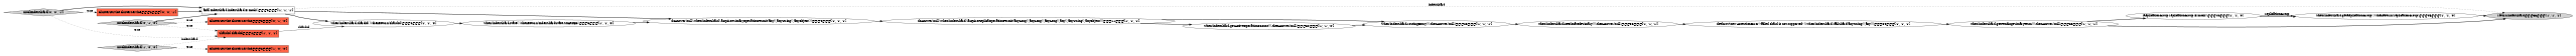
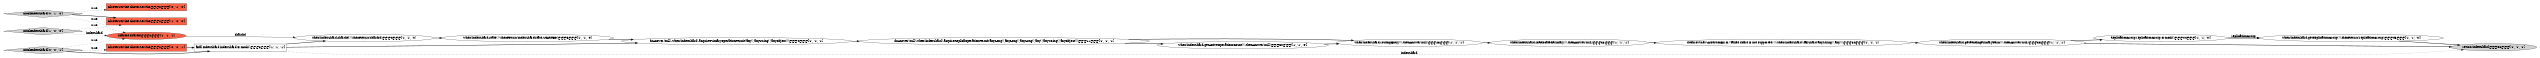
  digraph {
    rankdir=LR
    node [fillcolor=white shape=ellipse style=filled]
    edge [style=bold]
    n1 [label="when(indexShard.routingEntry()).thenAnswer(null)@@@23@@@['1', '1', '1']"]
    n2 [label="when(indexShard.isRelocatedPrimary()).thenAnswer(null)@@@33@@@['1', '1', '1']"]
    n3 [label="doThrow(new AssertionError(\"failed shard is not supported\")).when(indexShard).failShard(anyString(),any())@@@34@@@['1', '1', '1']"]
    n4 [label="when(indexShard.getPendingPrimaryTerm()).thenAnswer(null)@@@35@@@['1', '1', '1']"]
    n5 [fillcolor=lightgray label="return indexShard@@@36@@@['1', '1', '1']"]
    n6 [label="ReplicationGroup replicationGroup = mock()@@@44@@@['1', '1', '0']"]
    n7 [fillcolor=lightgray label="mockIndexShard['0', '1', '0']" shape=diamond]
    n8 [fillcolor=tomato label="ClusterService clusterService@@@2@@@['0', '1', '0']" shape=box]
    n9 [label="final IndexShard indexShard = mock()@@@3@@@['1', '1', '1']" shape=box]
-   n10 [fillcolor=tomato label="ShardId shardId@@@2@@@['1', '1', '1']" shape=box]
+   n10 [fillcolor=tomato label="ShardId shardId@@@2@@@['1', '1', '1']"]
    n11 [label="doAnswer(null).when(indexShard).acquirePrimaryOperationPermit(any(),anyString(),anyObject())@@@4@@@['1', '1', '1']"]
    n12 [label="when(indexShard.shardId()).thenReturn(shardId)@@@4@@@['1', '1', '0']"]
    n13 [fillcolor=lightgray label="mockIndexShard['0', '0', '1']" shape=diamond]
    n14 [fillcolor=tomato label="ClusterService clusterService@@@2@@@['0', '0', '1']" shape=box]
    n15 [label="when(indexShard.state()).thenReturn(IndexShardState.STARTED)@@@5@@@['1', '1', '0']"]
    n16 [label="doAnswer(null).when(indexShard).acquireReplicaOperationPermit(anyLong(),anyLong(),anyLong(),any(),anyString(),anyObject())@@@11@@@['1', '1', '1']"]
    n17 [label="when(indexShard.getActiveOperationsCount()).thenAnswer(null)@@@30@@@['1', '1', '0']"]
    n18 [label="when(indexShard.getReplicationGroup()).thenReturn(replicationGroup)@@@45@@@['1', '1', '0']"]
    n19 [fillcolor=tomato label="ClusterService clusterService@@@2@@@['1', '0', '0']" shape=box]
    n20 [fillcolor=lightgray label="mockIndexShard['1', '0', '0']" shape=diamond]
    n1 -> n2
    n2 -> n3
    n3 -> n4
    n4 -> n5
    n4 -> n6
    n6 -> n18 [label=replicationGroup style=solid]
    n6 -> n18
    n7 -> n8 [label=true style=dotted]
-   n7 -> n9
+   n7 -> n19
    n7 -> n10 [label=true style=dotted]
    n9 -> n5 [label=indexShard style=dotted]
    n9 -> n11
    n9 -> n12
    n10 -> n12 [label=shardId style=solid]
    n11 -> n16
    n12 -> n15
    n13 -> n9
    n13 -> n10 [label=true style=dotted]
    n13 -> n14 [label=true style=dotted]
    n14 -> n9
    n15 -> n11
    n16 -> n1
    n16 -> n17
    n17 -> n1
    n18 -> n5
    n20 -> n10 [label=indexShard style=dotted]
    n20 -> n19 [label=true style=dotted]
  }
